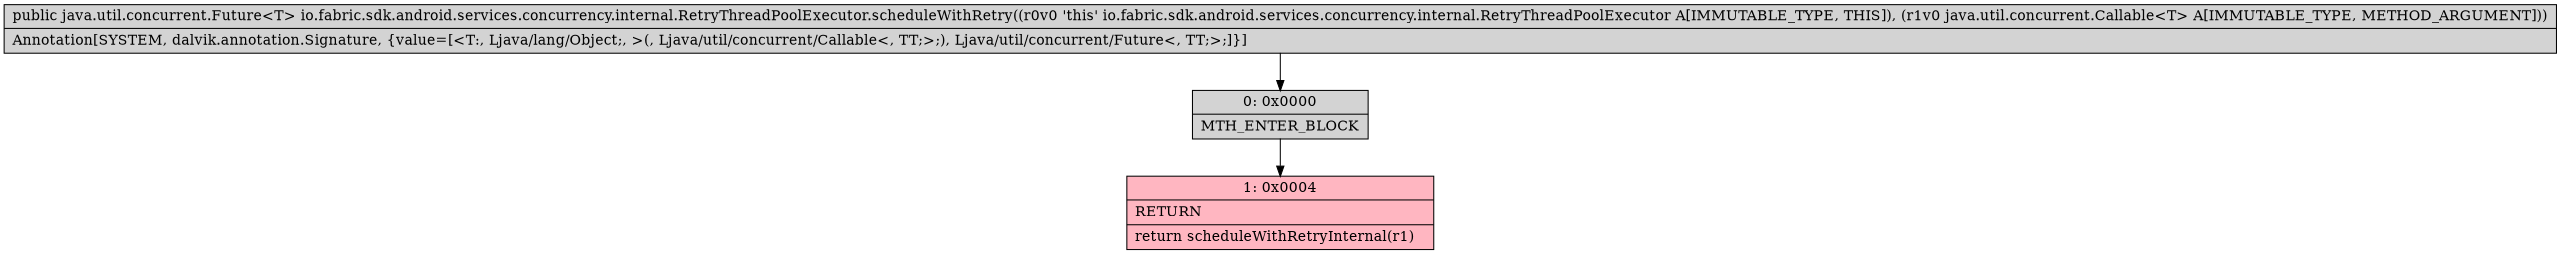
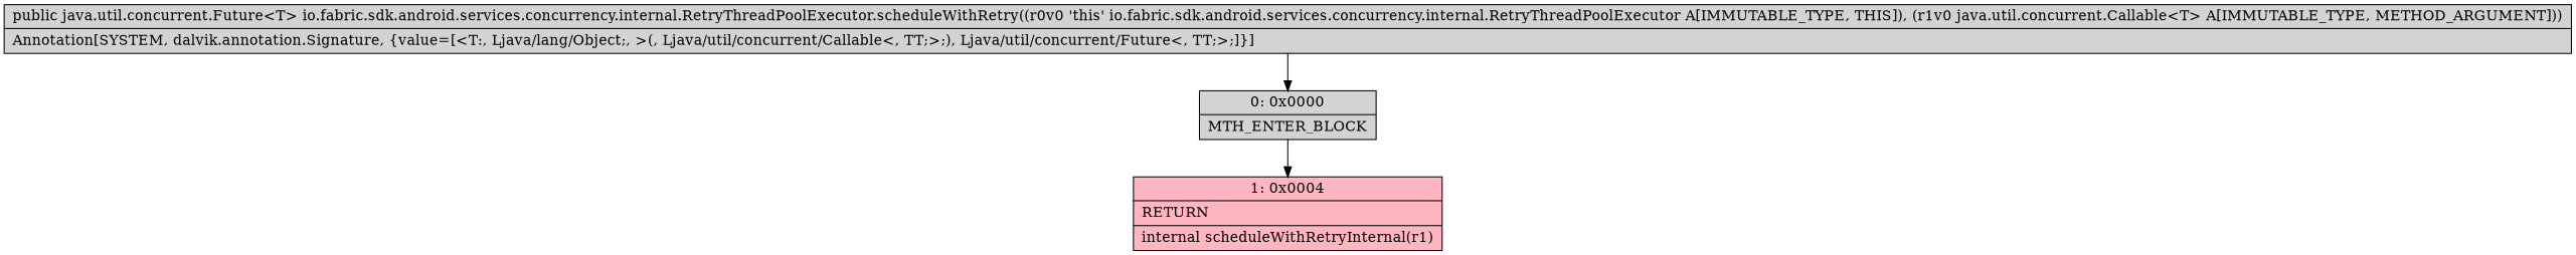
  digraph {
    node [shape=record style=filled fillcolor=lightgrey]
    edge [style=solid]
    n1 [label="{0\:\ 0x0000|MTH_ENTER_BLOCK\l}"]
-   n2 [label="{1\:\ 0x0004|RETURN\l|return scheduleWithRetryInternal(r1)\l}" fillcolor=lightpink]
+   n2 [label="{1\:\ 0x0004|RETURN\l|internal scheduleWithRetryInternal(r1)\l}" fillcolor=lightpink]
    n3 [label="{public java.util.concurrent.Future\<T\> io.fabric.sdk.android.services.concurrency.internal.RetryThreadPoolExecutor.scheduleWithRetry((r0v0 'this' io.fabric.sdk.android.services.concurrency.internal.RetryThreadPoolExecutor A[IMMUTABLE_TYPE, THIS]), (r1v0 java.util.concurrent.Callable\<T\> A[IMMUTABLE_TYPE, METHOD_ARGUMENT]))  | Annotation[SYSTEM, dalvik.annotation.Signature, \{value=[\<T:, Ljava\/lang\/Object;, \>(, Ljava\/util\/concurrent\/Callable\<, TT;\>;), Ljava\/util\/concurrent\/Future\<, TT;\>;]\}]\l}"]
    n1 -> n2
    n3 -> n1
  }
